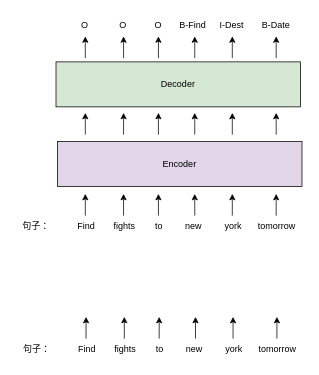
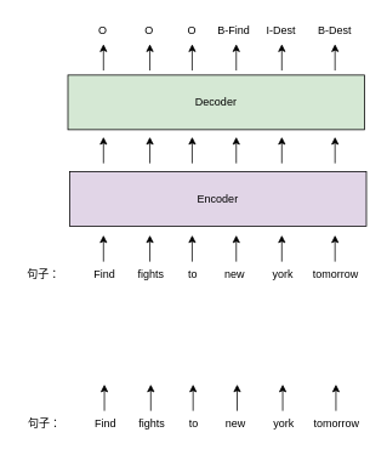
  <mxCell id="0" />
  <mxCell id="1" parent="0" />
  <mxCell id="2" value="Encoder" style="rounded=0;whiteSpace=wrap;html=1;fillColor=#e1d5e7;" vertex="1" parent="1"><mxGeometry x="76" y="188" width="326" height="60" as="geometry" /></mxCell>
  <mxCell id="3" value="句子：" style="text;html=1;align=center;verticalAlign=middle;resizable=0;points=[];autosize=1;strokeColor=none;fillColor=none;" vertex="1" parent="1"><mxGeometry x="20" y="288" width="54" height="26" as="geometry" /></mxCell>
  <mxCell id="4" value="Find" style="text;html=1;align=center;verticalAlign=middle;resizable=0;points=[];autosize=1;strokeColor=none;fillColor=none;" vertex="1" parent="1"><mxGeometry x="93" y="288" width="41" height="26" as="geometry" /></mxCell>
  <mxCell id="5" value="fights" style="text;html=1;align=center;verticalAlign=middle;resizable=0;points=[];autosize=1;strokeColor=none;fillColor=none;" vertex="1" parent="1"><mxGeometry x="141" y="288" width="47" height="26" as="geometry" /></mxCell>
  <mxCell id="6" value="to" style="text;html=1;align=center;verticalAlign=middle;resizable=0;points=[];autosize=1;strokeColor=none;fillColor=none;" vertex="1" parent="1"><mxGeometry x="197" y="288" width="28" height="26" as="geometry" /></mxCell>
  <mxCell id="7" value="new" style="text;html=1;align=center;verticalAlign=middle;resizable=0;points=[];autosize=1;strokeColor=none;fillColor=none;" vertex="1" parent="1"><mxGeometry x="237" y="288" width="40" height="26" as="geometry" /></mxCell>
  <mxCell id="8" value="york" style="text;html=1;align=center;verticalAlign=middle;resizable=0;points=[];autosize=1;strokeColor=none;fillColor=none;" vertex="1" parent="1"><mxGeometry x="289" y="288" width="41" height="26" as="geometry" /></mxCell>
  <mxCell id="9" value="tomorrow" style="text;html=1;align=center;verticalAlign=middle;resizable=0;points=[];autosize=1;strokeColor=none;fillColor=none;" vertex="1" parent="1"><mxGeometry x="334" y="288" width="68" height="26" as="geometry" /></mxCell>
  <mxCell id="10" value="" style="endArrow=classic;html=1;rounded=0;exitX=0.455;exitY=-0.077;exitDx=0;exitDy=0;exitPerimeter=0;" edge="1" parent="1"><mxGeometry width="50" height="50" relative="1" as="geometry"><mxPoint x="259" y="287" as="sourcePoint" /><mxPoint x="259" y="258" as="targetPoint" /></mxGeometry></mxCell>
  <mxCell id="11" value="" style="endArrow=classic;html=1;rounded=0;exitX=0.455;exitY=-0.077;exitDx=0;exitDy=0;exitPerimeter=0;" edge="1" parent="1"><mxGeometry width="50" height="50" relative="1" as="geometry"><mxPoint x="210.58" y="287" as="sourcePoint" /><mxPoint x="210.58" y="258" as="targetPoint" /></mxGeometry></mxCell>
  <mxCell id="12" value="" style="endArrow=classic;html=1;rounded=0;exitX=0.455;exitY=-0.077;exitDx=0;exitDy=0;exitPerimeter=0;" edge="1" parent="1"><mxGeometry width="50" height="50" relative="1" as="geometry"><mxPoint x="164.08" y="287" as="sourcePoint" /><mxPoint x="164.08" y="258" as="targetPoint" /></mxGeometry></mxCell>
  <mxCell id="13" value="" style="endArrow=classic;html=1;rounded=0;exitX=0.455;exitY=-0.077;exitDx=0;exitDy=0;exitPerimeter=0;" edge="1" parent="1"><mxGeometry width="50" height="50" relative="1" as="geometry"><mxPoint x="113.08" y="287" as="sourcePoint" /><mxPoint x="113.08" y="258" as="targetPoint" /></mxGeometry></mxCell>
  <mxCell id="14" value="" style="endArrow=classic;html=1;rounded=0;exitX=0.455;exitY=-0.077;exitDx=0;exitDy=0;exitPerimeter=0;" edge="1" parent="1"><mxGeometry width="50" height="50" relative="1" as="geometry"><mxPoint x="367.58" y="287" as="sourcePoint" /><mxPoint x="367.58" y="258" as="targetPoint" /></mxGeometry></mxCell>
  <mxCell id="15" value="" style="endArrow=classic;html=1;rounded=0;exitX=0.455;exitY=-0.077;exitDx=0;exitDy=0;exitPerimeter=0;" edge="1" parent="1"><mxGeometry width="50" height="50" relative="1" as="geometry"><mxPoint x="309.08" y="287" as="sourcePoint" /><mxPoint x="309.08" y="258" as="targetPoint" /></mxGeometry></mxCell>
  <mxCell id="16" value="" style="endArrow=classic;html=1;rounded=0;exitX=0.455;exitY=-0.077;exitDx=0;exitDy=0;exitPerimeter=0;" edge="1" parent="1"><mxGeometry width="50" height="50" relative="1" as="geometry"><mxPoint x="259" y="179" as="sourcePoint" /><mxPoint x="259" y="150" as="targetPoint" /></mxGeometry></mxCell>
  <mxCell id="17" value="" style="endArrow=classic;html=1;rounded=0;exitX=0.455;exitY=-0.077;exitDx=0;exitDy=0;exitPerimeter=0;" edge="1" parent="1"><mxGeometry width="50" height="50" relative="1" as="geometry"><mxPoint x="210.58" y="179" as="sourcePoint" /><mxPoint x="210.58" y="150" as="targetPoint" /></mxGeometry></mxCell>
  <mxCell id="18" value="" style="endArrow=classic;html=1;rounded=0;exitX=0.455;exitY=-0.077;exitDx=0;exitDy=0;exitPerimeter=0;" edge="1" parent="1"><mxGeometry width="50" height="50" relative="1" as="geometry"><mxPoint x="164.08" y="179" as="sourcePoint" /><mxPoint x="164.08" y="150" as="targetPoint" /></mxGeometry></mxCell>
  <mxCell id="19" value="" style="endArrow=classic;html=1;rounded=0;exitX=0.455;exitY=-0.077;exitDx=0;exitDy=0;exitPerimeter=0;" edge="1" parent="1"><mxGeometry width="50" height="50" relative="1" as="geometry"><mxPoint x="113.08" y="179" as="sourcePoint" /><mxPoint x="113.08" y="150" as="targetPoint" /></mxGeometry></mxCell>
  <mxCell id="20" value="" style="endArrow=classic;html=1;rounded=0;exitX=0.455;exitY=-0.077;exitDx=0;exitDy=0;exitPerimeter=0;" edge="1" parent="1"><mxGeometry width="50" height="50" relative="1" as="geometry"><mxPoint x="367.58" y="179" as="sourcePoint" /><mxPoint x="367.58" y="150" as="targetPoint" /></mxGeometry></mxCell>
  <mxCell id="21" value="" style="endArrow=classic;html=1;rounded=0;exitX=0.455;exitY=-0.077;exitDx=0;exitDy=0;exitPerimeter=0;" edge="1" parent="1"><mxGeometry width="50" height="50" relative="1" as="geometry"><mxPoint x="309.08" y="179" as="sourcePoint" /><mxPoint x="309.08" y="150" as="targetPoint" /></mxGeometry></mxCell>
  <mxCell id="22" value="Decoder" style="rounded=0;whiteSpace=wrap;html=1;fillColor=#d5e8d4;" vertex="1" parent="1"><mxGeometry x="74" y="82" width="326" height="60" as="geometry" /></mxCell>
  <mxCell id="23" value="" style="endArrow=classic;html=1;rounded=0;exitX=0.455;exitY=-0.077;exitDx=0;exitDy=0;exitPerimeter=0;" edge="1" parent="1"><mxGeometry width="50" height="50" relative="1" as="geometry"><mxPoint x="259" y="77" as="sourcePoint" /><mxPoint x="259" y="48" as="targetPoint" /></mxGeometry></mxCell>
  <mxCell id="24" value="" style="endArrow=classic;html=1;rounded=0;exitX=0.455;exitY=-0.077;exitDx=0;exitDy=0;exitPerimeter=0;" edge="1" parent="1"><mxGeometry width="50" height="50" relative="1" as="geometry"><mxPoint x="210.58" y="77" as="sourcePoint" /><mxPoint x="210.58" y="48" as="targetPoint" /></mxGeometry></mxCell>
  <mxCell id="25" value="" style="endArrow=classic;html=1;rounded=0;exitX=0.455;exitY=-0.077;exitDx=0;exitDy=0;exitPerimeter=0;" edge="1" parent="1"><mxGeometry width="50" height="50" relative="1" as="geometry"><mxPoint x="164.08" y="77" as="sourcePoint" /><mxPoint x="164.08" y="48" as="targetPoint" /></mxGeometry></mxCell>
  <mxCell id="26" value="" style="endArrow=classic;html=1;rounded=0;exitX=0.455;exitY=-0.077;exitDx=0;exitDy=0;exitPerimeter=0;" edge="1" parent="1"><mxGeometry width="50" height="50" relative="1" as="geometry"><mxPoint x="113.08" y="77" as="sourcePoint" /><mxPoint x="113.08" y="48" as="targetPoint" /></mxGeometry></mxCell>
  <mxCell id="27" value="" style="endArrow=classic;html=1;rounded=0;exitX=0.455;exitY=-0.077;exitDx=0;exitDy=0;exitPerimeter=0;" edge="1" parent="1"><mxGeometry width="50" height="50" relative="1" as="geometry"><mxPoint x="367.58" y="77" as="sourcePoint" /><mxPoint x="367.58" y="48" as="targetPoint" /></mxGeometry></mxCell>
  <mxCell id="28" value="" style="endArrow=classic;html=1;rounded=0;exitX=0.455;exitY=-0.077;exitDx=0;exitDy=0;exitPerimeter=0;" edge="1" parent="1"><mxGeometry width="50" height="50" relative="1" as="geometry"><mxPoint x="309.08" y="77" as="sourcePoint" /><mxPoint x="309.08" y="48" as="targetPoint" /></mxGeometry></mxCell>
  <mxCell id="29" value="O" style="text;html=1;align=center;verticalAlign=middle;resizable=0;points=[];autosize=1;strokeColor=none;fillColor=none;" vertex="1" parent="1"><mxGeometry x="98" y="20" width="27" height="26" as="geometry" /></mxCell>
  <mxCell id="30" value="O" style="text;html=1;align=center;verticalAlign=middle;resizable=0;points=[];autosize=1;strokeColor=none;fillColor=none;" vertex="1" parent="1"><mxGeometry x="149" y="20" width="27" height="26" as="geometry" /></mxCell>
  <mxCell id="31" value="O" style="text;html=1;align=center;verticalAlign=middle;resizable=0;points=[];autosize=1;strokeColor=none;fillColor=none;" vertex="1" parent="1"><mxGeometry x="196" y="20" width="27" height="26" as="geometry" /></mxCell>
  <mxCell id="32" value="B-Find" style="text;html=1;align=center;verticalAlign=middle;resizable=0;points=[];autosize=1;strokeColor=none;fillColor=none;" vertex="1" parent="1"><mxGeometry x="228" y="20" width="55" height="26" as="geometry" /></mxCell>
  <mxCell id="33" value="I-Dest" style="text;html=1;align=center;verticalAlign=middle;resizable=0;points=[];autosize=1;strokeColor=none;fillColor=none;" vertex="1" parent="1"><mxGeometry x="283" y="20" width="50" height="26" as="geometry" /></mxCell>
- <mxCell id="34" value="B-Date" style="text;html=1;align=center;verticalAlign=middle;resizable=0;points=[];autosize=1;strokeColor=none;fillColor=none;" vertex="1" parent="1"><mxGeometry x="339" y="20" width="55" height="26" as="geometry" /></mxCell>
+ <mxCell id="34" value="B-Dest" style="text;html=1;align=center;verticalAlign=middle;resizable=0;points=[];autosize=1;strokeColor=none;fillColor=none;" vertex="1" parent="1"><mxGeometry x="339" y="20" width="55" height="26" as="geometry" /></mxCell>
  <mxCell id="35" value="句子：" style="text;html=1;align=center;verticalAlign=middle;resizable=0;points=[];autosize=1;strokeColor=none;fillColor=none;" vertex="1" parent="1"><mxGeometry x="21" y="452" width="54" height="26" as="geometry" /></mxCell>
  <mxCell id="36" value="Find" style="text;html=1;align=center;verticalAlign=middle;resizable=0;points=[];autosize=1;strokeColor=none;fillColor=none;" vertex="1" parent="1"><mxGeometry x="94" y="452" width="41" height="26" as="geometry" /></mxCell>
  <mxCell id="37" value="fights" style="text;html=1;align=center;verticalAlign=middle;resizable=0;points=[];autosize=1;strokeColor=none;fillColor=none;" vertex="1" parent="1"><mxGeometry x="142" y="452" width="47" height="26" as="geometry" /></mxCell>
  <mxCell id="38" value="to" style="text;html=1;align=center;verticalAlign=middle;resizable=0;points=[];autosize=1;strokeColor=none;fillColor=none;" vertex="1" parent="1"><mxGeometry x="198" y="452" width="28" height="26" as="geometry" /></mxCell>
  <mxCell id="39" value="new" style="text;html=1;align=center;verticalAlign=middle;resizable=0;points=[];autosize=1;strokeColor=none;fillColor=none;" vertex="1" parent="1"><mxGeometry x="238" y="452" width="40" height="26" as="geometry" /></mxCell>
  <mxCell id="40" value="york" style="text;html=1;align=center;verticalAlign=middle;resizable=0;points=[];autosize=1;strokeColor=none;fillColor=none;" vertex="1" parent="1"><mxGeometry x="290" y="452" width="41" height="26" as="geometry" /></mxCell>
  <mxCell id="41" value="tomorrow" style="text;html=1;align=center;verticalAlign=middle;resizable=0;points=[];autosize=1;strokeColor=none;fillColor=none;" vertex="1" parent="1"><mxGeometry x="335" y="452" width="68" height="26" as="geometry" /></mxCell>
  <mxCell id="42" value="" style="endArrow=classic;html=1;rounded=0;exitX=0.455;exitY=-0.077;exitDx=0;exitDy=0;exitPerimeter=0;" edge="1" parent="1"><mxGeometry width="50" height="50" relative="1" as="geometry"><mxPoint x="260" y="451" as="sourcePoint" /><mxPoint x="260" y="422" as="targetPoint" /></mxGeometry></mxCell>
  <mxCell id="43" value="" style="endArrow=classic;html=1;rounded=0;exitX=0.455;exitY=-0.077;exitDx=0;exitDy=0;exitPerimeter=0;" edge="1" parent="1"><mxGeometry width="50" height="50" relative="1" as="geometry"><mxPoint x="211.58" y="451" as="sourcePoint" /><mxPoint x="211.58" y="422" as="targetPoint" /></mxGeometry></mxCell>
  <mxCell id="44" value="" style="endArrow=classic;html=1;rounded=0;exitX=0.455;exitY=-0.077;exitDx=0;exitDy=0;exitPerimeter=0;" edge="1" parent="1"><mxGeometry width="50" height="50" relative="1" as="geometry"><mxPoint x="165.08" y="451" as="sourcePoint" /><mxPoint x="165.08" y="422" as="targetPoint" /></mxGeometry></mxCell>
  <mxCell id="45" value="" style="endArrow=classic;html=1;rounded=0;exitX=0.455;exitY=-0.077;exitDx=0;exitDy=0;exitPerimeter=0;" edge="1" parent="1"><mxGeometry width="50" height="50" relative="1" as="geometry"><mxPoint x="114.08" y="451" as="sourcePoint" /><mxPoint x="114.08" y="422" as="targetPoint" /></mxGeometry></mxCell>
  <mxCell id="46" value="" style="endArrow=classic;html=1;rounded=0;exitX=0.455;exitY=-0.077;exitDx=0;exitDy=0;exitPerimeter=0;" edge="1" parent="1"><mxGeometry width="50" height="50" relative="1" as="geometry"><mxPoint x="368.58" y="451" as="sourcePoint" /><mxPoint x="368.58" y="422" as="targetPoint" /></mxGeometry></mxCell>
  <mxCell id="47" value="" style="endArrow=classic;html=1;rounded=0;exitX=0.455;exitY=-0.077;exitDx=0;exitDy=0;exitPerimeter=0;" edge="1" parent="1"><mxGeometry width="50" height="50" relative="1" as="geometry"><mxPoint x="310.08" y="451" as="sourcePoint" /><mxPoint x="310.08" y="422" as="targetPoint" /></mxGeometry></mxCell>
